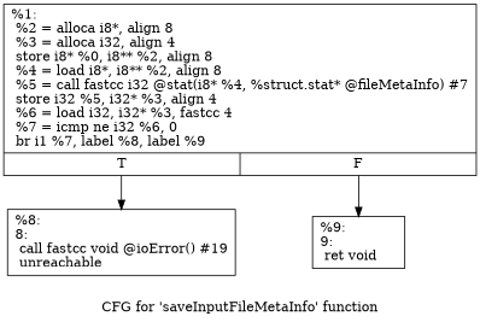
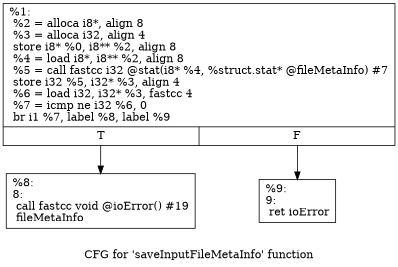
  digraph {
    label="CFG for 'saveInputFileMetaInfo' function"
    node [shape=record]
    n1 [label="{%1:\l  %2 = alloca i8*, align 8\l  %3 = alloca i32, align 4\l  store i8* %0, i8** %2, align 8\l  %4 = load i8*, i8** %2, align 8\l  %5 = call fastcc i32 @stat(i8* %4, %struct.stat* @fileMetaInfo) #7\l  store i32 %5, i32* %3, align 4\l  %6 = load i32, i32* %3, fastcc 4\l  %7 = icmp ne i32 %6, 0\l  br i1 %7, label %8, label %9\l|{<s0>T|<s1>F}}"]
-   n2 [label="{%8:\l8:                                                \l  call fastcc void @ioError() #19\l  unreachable\l}"]
-   n3 [label="{%9:\l9:                                                \l  ret void\l}"]
+   n2 [label="{%8:\l8:                                                \l  call fastcc void @ioError() #19\l  fileMetaInfo\l}"]
+   n3 [label="{%9:\l9:                                                \l  ret ioError\l}"]
    n1 -> n2 [tailport=s0]
    n1 -> n3 [tailport=s1]
  }
